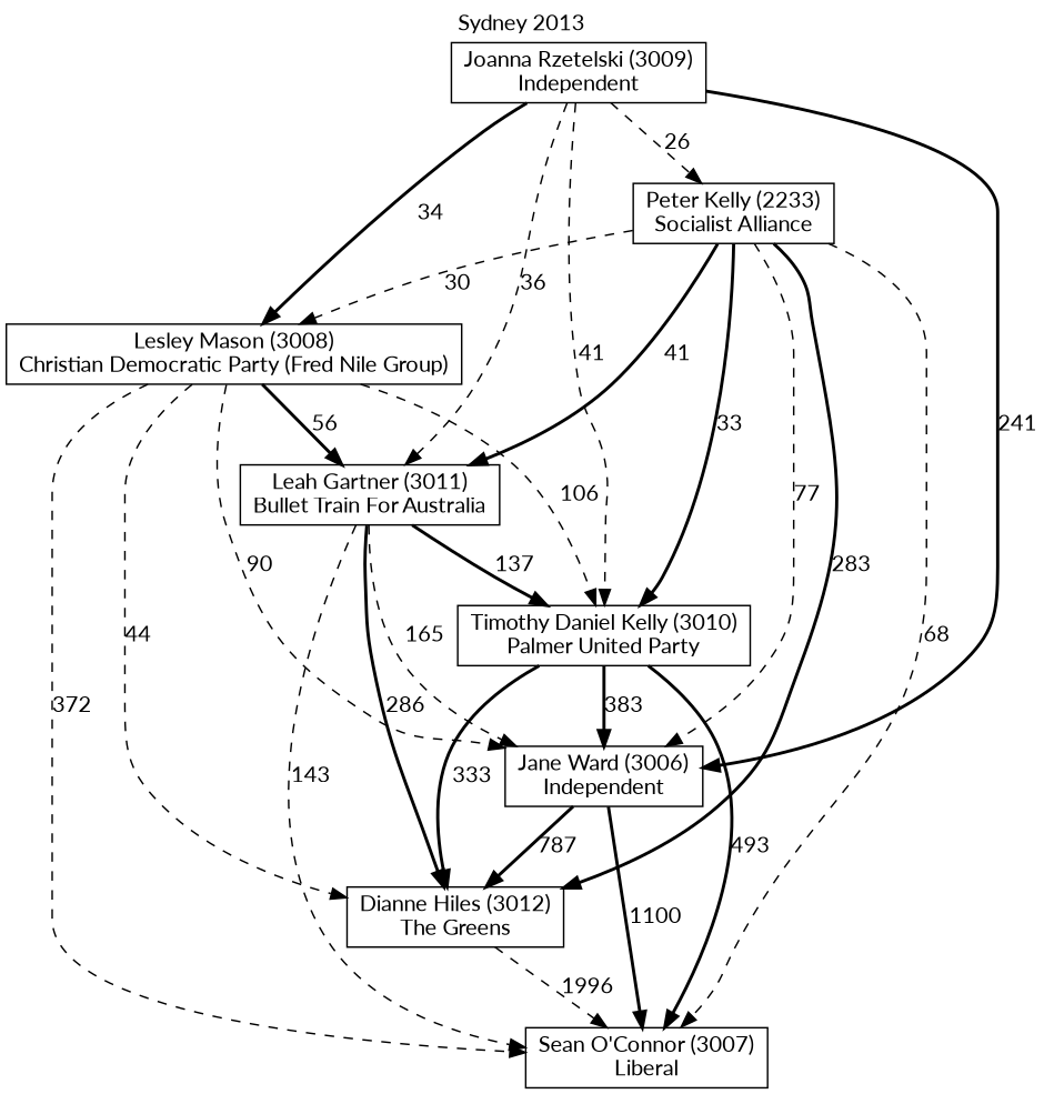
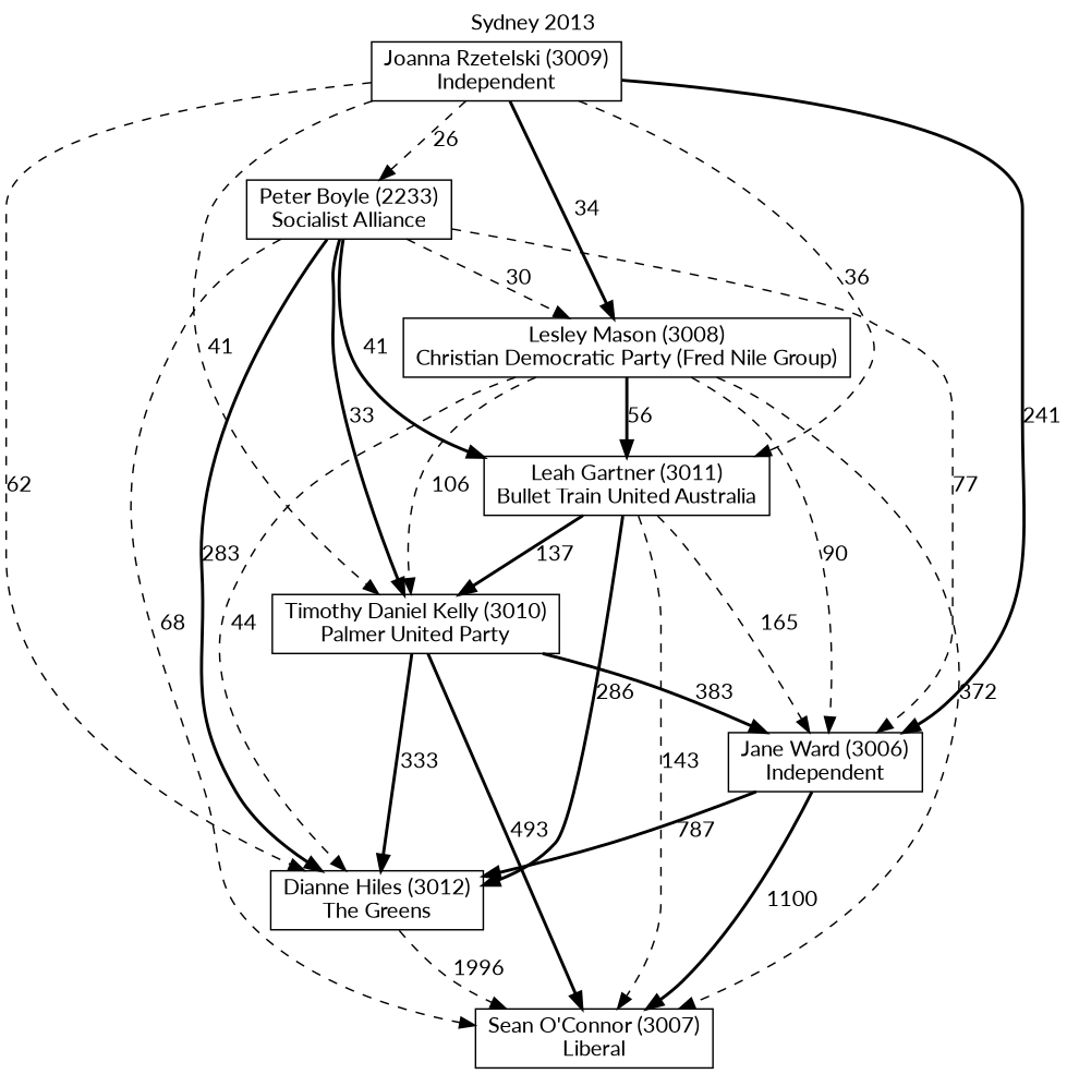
  digraph {
    fontname=Lato
    label="Sydney 2013"
    labelloc=t
    mclimit=10
    node [fontname=Lato shape=box]
    edge [fontname=Lato style=dashed]
    n1 [label="Sean O'Connor (3007)\nLiberal"]
    n2 [label="Dianne Hiles (3012)\nThe Greens"]
    n3 [label="Jane Ward (3006)\nIndependent"]
    n4 [label="Timothy Daniel Kelly (3010)\nPalmer United Party"]
-   n5 [label="Leah Gartner (3011)\nBullet Train For Australia"]
+   n5 [label="Leah Gartner (3011)\nBullet Train United Australia"]
    n6 [label="Lesley Mason (3008)\nChristian Democratic Party (Fred Nile Group)"]
-   n7 [label="Peter Kelly (2233)\nSocialist Alliance"]
+   n7 [label="Peter Boyle (2233)\nSocialist Alliance"]
    n8 [label="Joanna Rzetelski (3009)\nIndependent"]
    n2 -> n1 [label=1996]
    n3 -> n1 [label=1100 style=bold]
    n3 -> n2 [label=787 style=bold]
    n4 -> n1 [label=493 style=bold]
    n4 -> n2 [label=333 style=bold]
    n4 -> n3 [label=383 style=bold]
    n5 -> n1 [label=143]
    n5 -> n2 [label=286 style=bold]
    n5 -> n3 [label=165]
    n5 -> n4 [label=137 style=bold]
    n6 -> n1 [label=372]
    n6 -> n2 [label=44]
    n6 -> n3 [label=90]
    n6 -> n4 [label=106]
    n6 -> n5 [label=56 style=bold]
    n7 -> n1 [label=68]
    n7 -> n2 [label=283 style=bold]
    n7 -> n3 [label=77]
    n7 -> n4 [label=33 style=bold]
    n7 -> n5 [label=41 style=bold]
    n7 -> n6 [label=30]
+   n8 -> n2 [label=62]
    n8 -> n3 [label=241 style=bold]
    n8 -> n4 [label=41]
    n8 -> n5 [label=36]
    n8 -> n6 [label=34 style=bold]
    n8 -> n7 [label=26]
  }
